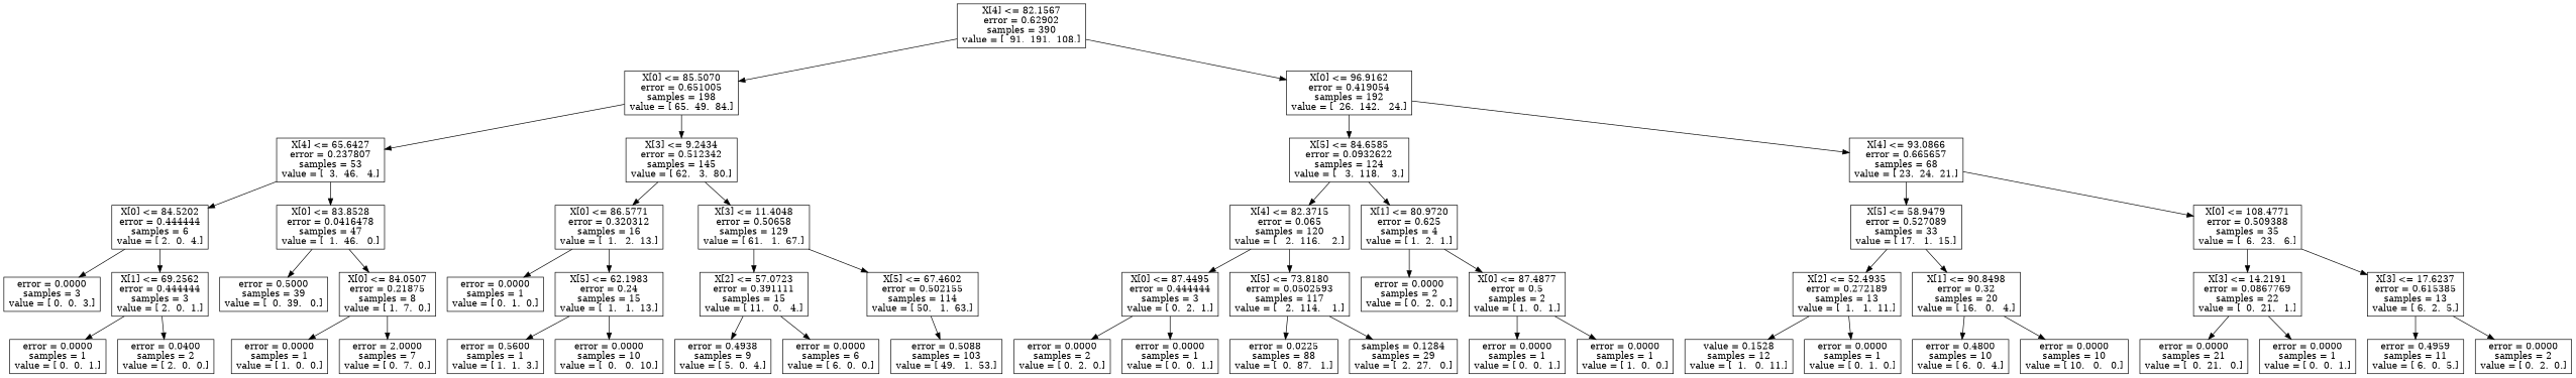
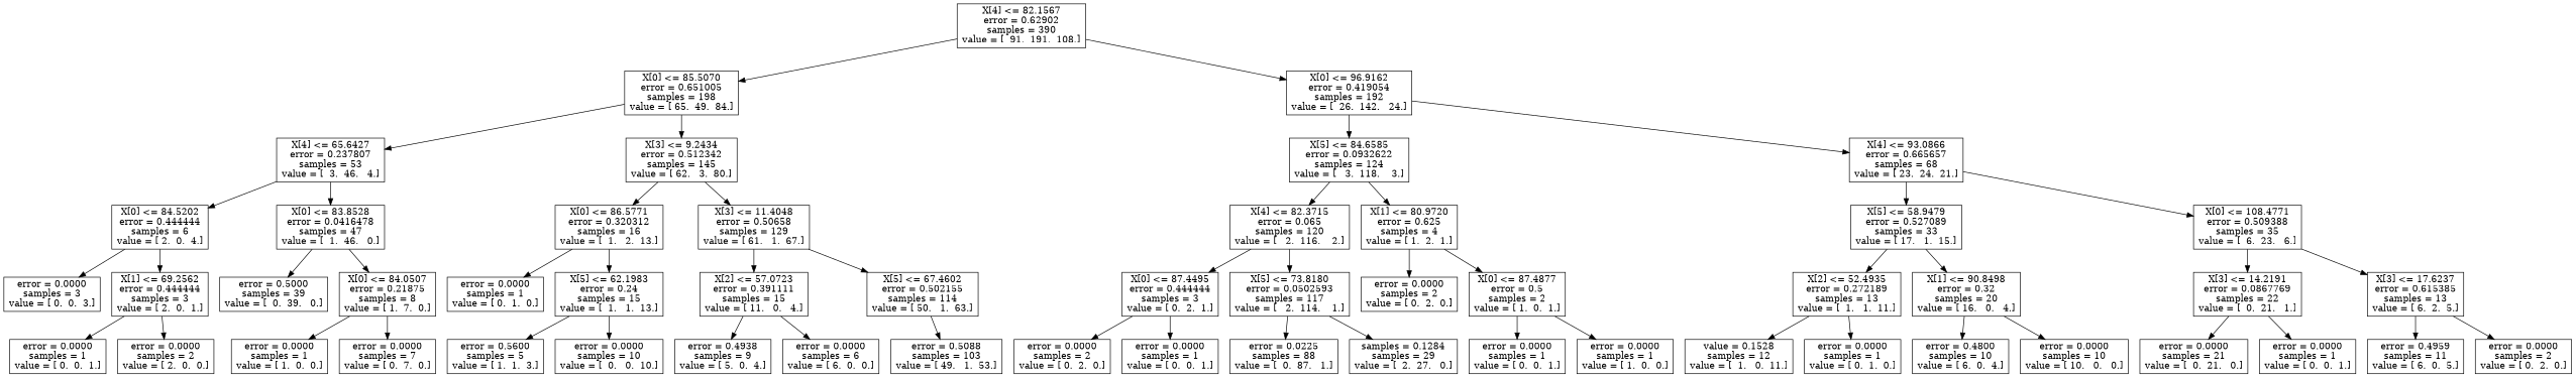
  digraph {
    node [shape=box]
    n1 [label="X[4] <= 82.1567\nerror = 0.62902\nsamples = 390\nvalue = [  91.  191.  108.]"]
    n2 [label="X[0] <= 85.5070\nerror = 0.651005\nsamples = 198\nvalue = [ 65.  49.  84.]"]
    n3 [label="X[0] <= 96.9162\nerror = 0.419054\nsamples = 192\nvalue = [  26.  142.   24.]"]
    n4 [label="X[4] <= 65.6427\nerror = 0.237807\nsamples = 53\nvalue = [  3.  46.   4.]"]
    n5 [label="X[3] <= 9.2434\nerror = 0.512342\nsamples = 145\nvalue = [ 62.   3.  80.]"]
    n6 [label="X[5] <= 84.6585\nerror = 0.0932622\nsamples = 124\nvalue = [   3.  118.    3.]"]
    n7 [label="X[4] <= 93.0866\nerror = 0.665657\nsamples = 68\nvalue = [ 23.  24.  21.]"]
    n8 [label="X[0] <= 84.5202\nerror = 0.444444\nsamples = 6\nvalue = [ 2.  0.  4.]"]
    n9 [label="X[0] <= 83.8528\nerror = 0.0416478\nsamples = 47\nvalue = [  1.  46.   0.]"]
    n10 [label="X[0] <= 86.5771\nerror = 0.320312\nsamples = 16\nvalue = [  1.   2.  13.]"]
    n11 [label="X[3] <= 11.4048\nerror = 0.50658\nsamples = 129\nvalue = [ 61.   1.  67.]"]
    n12 [label="error = 0.0000\nsamples = 3\nvalue = [ 0.  0.  3.]"]
    n13 [label="X[1] <= 69.2562\nerror = 0.444444\nsamples = 3\nvalue = [ 2.  0.  1.]"]
    n14 [label="error = 0.5000\nsamples = 39\nvalue = [  0.  39.   0.]"]
    n15 [label="X[0] <= 84.0507\nerror = 0.21875\nsamples = 8\nvalue = [ 1.  7.  0.]"]
    n16 [label="error = 0.0000\nsamples = 1\nvalue = [ 0.  0.  1.]"]
-   n17 [label="error = 0.0400\nsamples = 2\nvalue = [ 2.  0.  0.]"]
+   n17 [label="error = 0.0000\nsamples = 2\nvalue = [ 2.  0.  0.]"]
    n18 [label="error = 0.0000\nsamples = 1\nvalue = [ 1.  0.  0.]"]
-   n19 [label="error = 2.0000\nsamples = 7\nvalue = [ 0.  7.  0.]"]
+   n19 [label="error = 0.0000\nsamples = 7\nvalue = [ 0.  7.  0.]"]
    n20 [label="error = 0.0000\nsamples = 1\nvalue = [ 0.  1.  0.]"]
    n21 [label="X[5] <= 62.1983\nerror = 0.24\nsamples = 15\nvalue = [  1.   1.  13.]"]
    n22 [label="X[2] <= 57.0723\nerror = 0.391111\nsamples = 15\nvalue = [ 11.   0.   4.]"]
    n23 [label="X[5] <= 67.4602\nerror = 0.502155\nsamples = 114\nvalue = [ 50.   1.  63.]"]
-   n24 [label="error = 0.5600\nsamples = 1\nvalue = [ 1.  1.  3.]"]
+   n24 [label="error = 0.5600\nsamples = 5\nvalue = [ 1.  1.  3.]"]
    n25 [label="error = 0.0000\nsamples = 10\nvalue = [  0.   0.  10.]"]
    n26 [label="error = 0.4938\nsamples = 9\nvalue = [ 5.  0.  4.]"]
    n27 [label="error = 0.0000\nsamples = 6\nvalue = [ 6.  0.  0.]"]
    n28 [label="error = 0.5088\nsamples = 103\nvalue = [ 49.   1.  53.]"]
    n29 [label="X[4] <= 82.3715\nerror = 0.065\nsamples = 120\nvalue = [   2.  116.    2.]"]
    n30 [label="X[1] <= 80.9720\nerror = 0.625\nsamples = 4\nvalue = [ 1.  2.  1.]"]
    n31 [label="X[5] <= 58.9479\nerror = 0.527089\nsamples = 33\nvalue = [ 17.   1.  15.]"]
    n32 [label="X[0] <= 108.4771\nerror = 0.509388\nsamples = 35\nvalue = [  6.  23.   6.]"]
    n33 [label="X[0] <= 87.4495\nerror = 0.444444\nsamples = 3\nvalue = [ 0.  2.  1.]"]
    n34 [label="X[5] <= 73.8180\nerror = 0.0502593\nsamples = 117\nvalue = [   2.  114.    1.]"]
    n35 [label="error = 0.0000\nsamples = 2\nvalue = [ 0.  2.  0.]"]
    n36 [label="X[0] <= 87.4877\nerror = 0.5\nsamples = 2\nvalue = [ 1.  0.  1.]"]
    n37 [label="error = 0.0000\nsamples = 2\nvalue = [ 0.  2.  0.]"]
    n38 [label="error = 0.0000\nsamples = 1\nvalue = [ 0.  0.  1.]"]
    n39 [label="error = 0.0225\nsamples = 88\nvalue = [  0.  87.   1.]"]
    n40 [label="samples = 0.1284\nsamples = 29\nvalue = [  2.  27.   0.]"]
    n41 [label="error = 0.0000\nsamples = 1\nvalue = [ 0.  0.  1.]"]
    n42 [label="error = 0.0000\nsamples = 1\nvalue = [ 1.  0.  0.]"]
    n43 [label="X[2] <= 52.4935\nerror = 0.272189\nsamples = 13\nvalue = [  1.   1.  11.]"]
    n44 [label="X[1] <= 90.8498\nerror = 0.32\nsamples = 20\nvalue = [ 16.   0.   4.]"]
    n45 [label="X[3] <= 14.2191\nerror = 0.0867769\nsamples = 22\nvalue = [  0.  21.   1.]"]
    n46 [label="X[3] <= 17.6237\nerror = 0.615385\nsamples = 13\nvalue = [ 6.  2.  5.]"]
    n47 [label="value = 0.1528\nsamples = 12\nvalue = [  1.   0.  11.]"]
    n48 [label="error = 0.0000\nsamples = 1\nvalue = [ 0.  1.  0.]"]
    n49 [label="error = 0.4800\nsamples = 10\nvalue = [ 6.  0.  4.]"]
    n50 [label="error = 0.0000\nsamples = 10\nvalue = [ 10.   0.   0.]"]
    n51 [label="error = 0.0000\nsamples = 21\nvalue = [  0.  21.   0.]"]
    n52 [label="error = 0.0000\nsamples = 1\nvalue = [ 0.  0.  1.]"]
    n53 [label="error = 0.4959\nsamples = 11\nvalue = [ 6.  0.  5.]"]
    n54 [label="error = 0.0000\nsamples = 2\nvalue = [ 0.  2.  0.]"]
    n1 -> n2
    n1 -> n3
    n2 -> n4
    n2 -> n5
    n3 -> n6
    n3 -> n7
    n4 -> n8
    n4 -> n9
    n5 -> n10
    n5 -> n11
    n6 -> n29
    n6 -> n30
    n7 -> n31
    n7 -> n32
    n8 -> n12
    n8 -> n13
    n9 -> n14
    n9 -> n15
    n10 -> n20
    n10 -> n21
    n11 -> n22
    n11 -> n23
    n13 -> n16
    n13 -> n17
    n15 -> n18
    n15 -> n19
    n21 -> n24
    n21 -> n25
    n22 -> n26
    n22 -> n27
    n23 -> n28
    n29 -> n33
    n29 -> n34
    n30 -> n35
    n30 -> n36
    n31 -> n43
    n31 -> n44
    n32 -> n45
    n32 -> n46
    n33 -> n37
    n33 -> n38
    n34 -> n39
    n34 -> n40
    n36 -> n41
    n36 -> n42
    n43 -> n47
    n43 -> n48
    n44 -> n49
    n44 -> n50
    n45 -> n51
    n45 -> n52
    n46 -> n53
    n46 -> n54
  }
